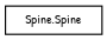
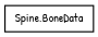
  digraph {
    rankdir=LR
    fontname="Patrick Hand"
-   n1 [color=black fillcolor=white fontname="Patrick Hand" fontsize=10 height=0.2 label="Spine.Spine" shape=record style=filled width=0.4]
+   n1 [color=black fillcolor=white fontname="Patrick Hand" fontsize=10 height=0.2 label="Spine.BoneData" shape=record style=filled width=0.4]
  }
